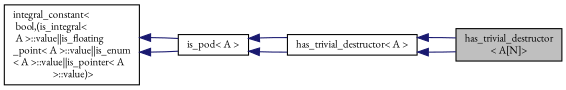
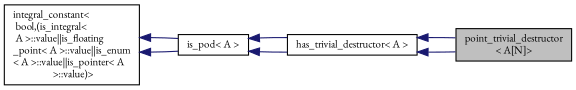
  digraph {
    rankdir=LR
    fontname="EB Garamond"
    node [color=black fillcolor=white fontname="EB Garamond" fontsize=10 shape=record style=filled]
    edge [color=midnightblue dir=back fontname="EB Garamond" fontsize=10 labelfontname=Helvetica labelfontsize=10 style=solid]
-   n1 [fillcolor=grey75 fontcolor=black height=0.2 label="has_trivial_destructor\l\< A[N]\>" width=0.4]
+   n1 [fillcolor=grey75 fontcolor=black height=0.2 label="point_trivial_destructor\l\< A[N]\>" width=0.4]
    n2 [height=0.2 label="has_trivial_destructor\< A \>" width=0.4]
    n3 [height=0.2 label="is_pod\< A \>" width=0.4]
    n4 [height=0.2 label="integral_constant\<\l bool,(is_integral\<\l A \>::value\|\|is_floating\l_point\< A \>::value\|\|is_enum\l\< A \>::value\|\|is_pointer\< A\l \>::value)\>" width=0.4]
    n2 -> n1
    n2 -> n1
    n3 -> n2
    n3 -> n2
    n4 -> n3
    n4 -> n3
  }
